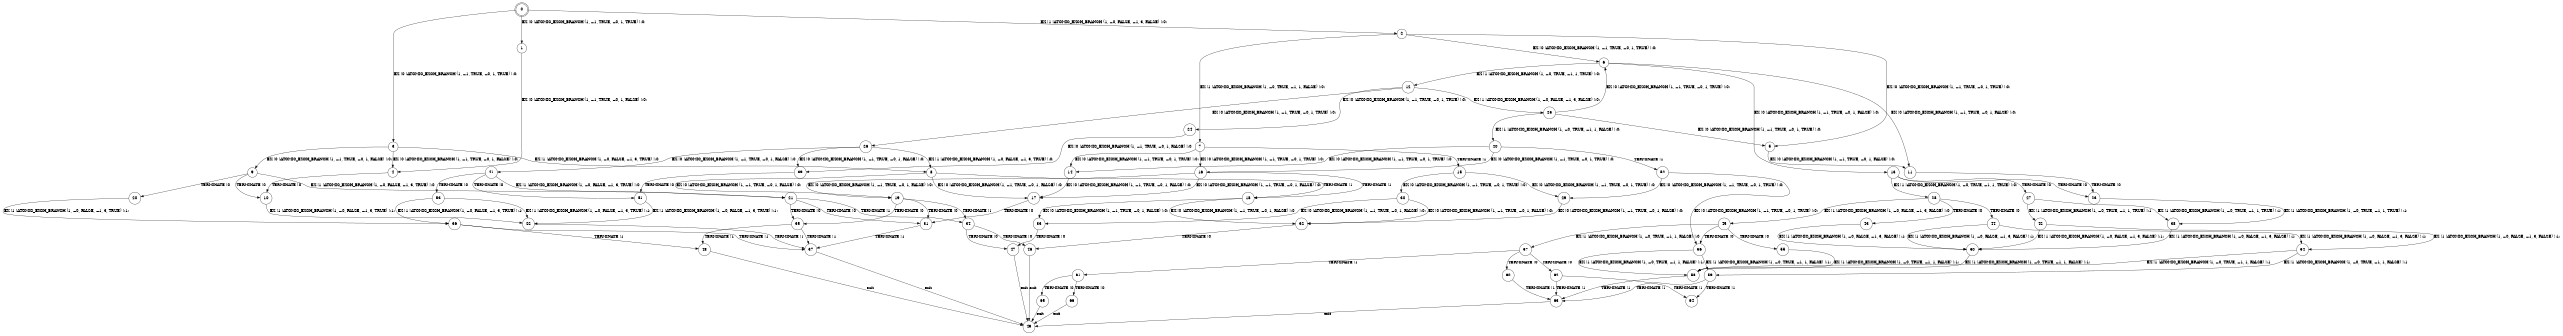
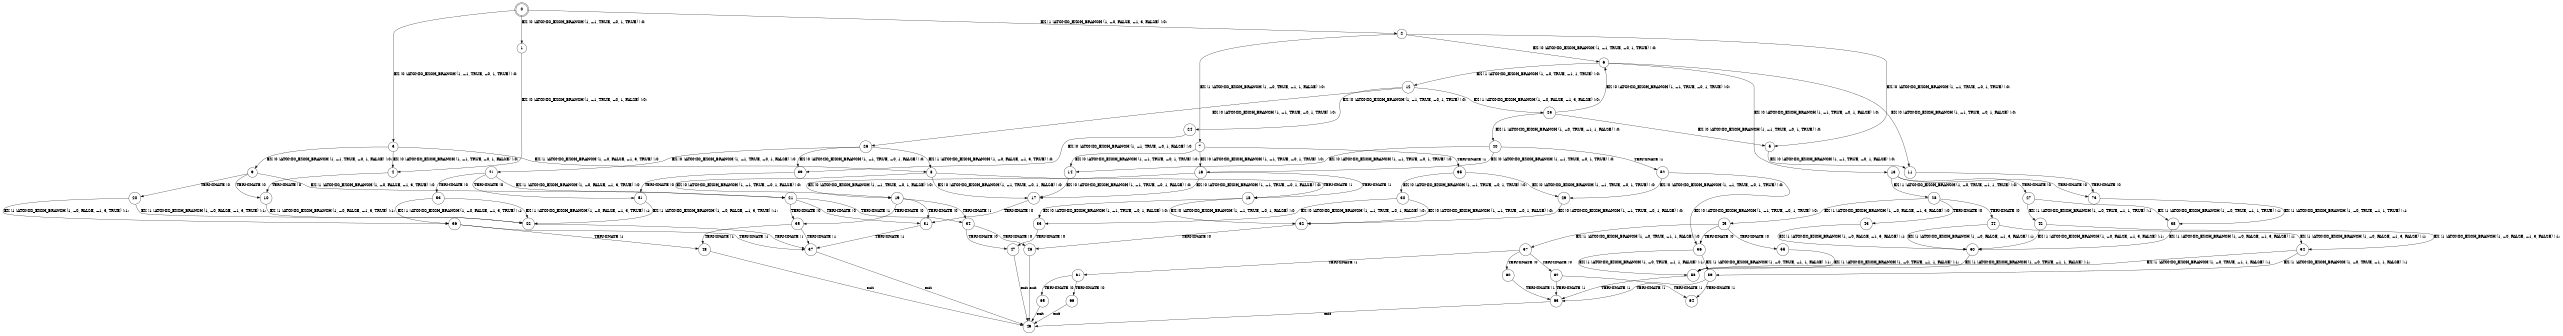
  digraph {
    node [shape=circle]
    0 [peripheries=2]
    1
    2
    3
    4
    5
    6
    7
    8
    9
    10
    11
    12
    13
    14
-   15
+   15 [label=95]
    16
    17
    18
    19
    20
    21
    22
-   23
+   23 [label=73]
    24
    25
    26
    27
    28
    29
    30
    31
    32
    33
    34
    35
    36
    37
    38
    39
    40
    41
    42
    43
    44
    45
    46
    47
    48
    49
    50
    51
    52
    53
    54
    55
    56
    57
    58
    59
    60
    61
    62
    63
    64
    65
    66
    0 -> 1 [label="EX !0 !ATOMIC_EXCH_BRANCH (1, +1, TRUE, +0, 1, TRUE) !:0:"]
    0 -> 2 [label="EX !1 !ATOMIC_EXCH_BRANCH (1, +0, FALSE, +1, 3, FALSE) !:0:"]
    0 -> 3 [label="EX !0 !ATOMIC_EXCH_BRANCH (1, +1, TRUE, +0, 1, TRUE) !:0:"]
    1 -> 4 [label="EX !0 !ATOMIC_EXCH_BRANCH (1, +1, TRUE, +0, 1, FALSE) !:0:"]
    2 -> 5 [label="EX !0 !ATOMIC_EXCH_BRANCH (1, +1, TRUE, +0, 1, TRUE) !:0:"]
    2 -> 6 [label="EX !0 !ATOMIC_EXCH_BRANCH (1, +1, TRUE, +0, 1, TRUE) !:0:"]
    2 -> 7 [label="EX !1 !ATOMIC_EXCH_BRANCH (1, +0, TRUE, +1, 1, FALSE) !:0:"]
    3 -> 4 [label="EX !0 !ATOMIC_EXCH_BRANCH (1, +1, TRUE, +0, 1, FALSE) !:0:"]
    3 -> 8 [label="EX !1 !ATOMIC_EXCH_BRANCH (1, +0, FALSE, +1, 3, TRUE) !:0:"]
    3 -> 9 [label="EX !0 !ATOMIC_EXCH_BRANCH (1, +1, TRUE, +0, 1, FALSE) !:0:"]
    4 -> 10 [label="TERMINATE !0"]
    5 -> 11 [label="EX !0 !ATOMIC_EXCH_BRANCH (1, +1, TRUE, +0, 1, FALSE) !:0:"]
    6 -> 11 [label="EX !0 !ATOMIC_EXCH_BRANCH (1, +1, TRUE, +0, 1, FALSE) !:0:"]
    6 -> 12 [label="EX !1 !ATOMIC_EXCH_BRANCH (1, +0, TRUE, +1, 1, TRUE) !:0:"]
    6 -> 13 [label="EX !0 !ATOMIC_EXCH_BRANCH (1, +1, TRUE, +0, 1, FALSE) !:0:"]
    7 -> 14 [label="EX !0 !ATOMIC_EXCH_BRANCH (1, +1, TRUE, +0, 1, TRUE) !:0:"]
    7 -> 15 [label="TERMINATE !1"]
    7 -> 16 [label="EX !0 !ATOMIC_EXCH_BRANCH (1, +1, TRUE, +0, 1, TRUE) !:0:"]
    8 -> 17 [label="EX !0 !ATOMIC_EXCH_BRANCH (1, +1, TRUE, +0, 1, FALSE) !:0:"]
    8 -> 18 [label="TERMINATE !1"]
    8 -> 19 [label="EX !0 !ATOMIC_EXCH_BRANCH (1, +1, TRUE, +0, 1, FALSE) !:0:"]
    9 -> 10 [label="TERMINATE !0"]
    9 -> 20 [label="TERMINATE !0"]
    9 -> 21 [label="EX !1 !ATOMIC_EXCH_BRANCH (1, +0, FALSE, +1, 3, TRUE) !:0:"]
    10 -> 22 [label="EX !1 !ATOMIC_EXCH_BRANCH (1, +0, FALSE, +1, 3, TRUE) !:1:"]
    11 -> 23 [label="TERMINATE !0"]
    12 -> 24 [label="EX !0 !ATOMIC_EXCH_BRANCH (1, +1, TRUE, +0, 1, TRUE) !:0:"]
    12 -> 25 [label="EX !1 !ATOMIC_EXCH_BRANCH (1, +0, FALSE, +1, 3, FALSE) !:0:"]
    12 -> 26 [label="EX !0 !ATOMIC_EXCH_BRANCH (1, +1, TRUE, +0, 1, TRUE) !:0:"]
    13 -> 23 [label="TERMINATE !0"]
    13 -> 27 [label="TERMINATE !0"]
    13 -> 28 [label="EX !1 !ATOMIC_EXCH_BRANCH (1, +0, TRUE, +1, 1, TRUE) !:0:"]
    14 -> 17 [label="EX !0 !ATOMIC_EXCH_BRANCH (1, +1, TRUE, +0, 1, FALSE) !:0:"]
    15 -> 29 [label="EX !0 !ATOMIC_EXCH_BRANCH (1, +1, TRUE, +0, 1, TRUE) !:0:"]
    15 -> 30 [label="EX !0 !ATOMIC_EXCH_BRANCH (1, +1, TRUE, +0, 1, TRUE) !:0:"]
    16 -> 17 [label="EX !0 !ATOMIC_EXCH_BRANCH (1, +1, TRUE, +0, 1, FALSE) !:0:"]
    16 -> 18 [label="TERMINATE !1"]
    16 -> 19 [label="EX !0 !ATOMIC_EXCH_BRANCH (1, +1, TRUE, +0, 1, FALSE) !:0:"]
    17 -> 31 [label="TERMINATE !0"]
    18 -> 32 [label="EX !0 !ATOMIC_EXCH_BRANCH (1, +1, TRUE, +0, 1, FALSE) !:0:"]
    18 -> 33 [label="EX !0 !ATOMIC_EXCH_BRANCH (1, +1, TRUE, +0, 1, FALSE) !:0:"]
    19 -> 31 [label="TERMINATE !0"]
    19 -> 34 [label="TERMINATE !1"]
    19 -> 35 [label="TERMINATE !0"]
+   20 -> 22 [label="EX !1 !ATOMIC_EXCH_BRANCH (1, +0, FALSE, +1, 3, TRUE) !:1:"]
    20 -> 36 [label="EX !1 !ATOMIC_EXCH_BRANCH (1, +0, FALSE, +1, 3, TRUE) !:1:"]
    21 -> 31 [label="TERMINATE !0"]
    21 -> 34 [label="TERMINATE !1"]
    21 -> 35 [label="TERMINATE !0"]
    22 -> 37 [label="TERMINATE !1"]
    23 -> 38 [label="EX !1 !ATOMIC_EXCH_BRANCH (1, +0, TRUE, +1, 1, TRUE) !:1:"]
    24 -> 39 [label="EX !0 !ATOMIC_EXCH_BRANCH (1, +1, TRUE, +0, 1, FALSE) !:0:"]
    25 -> 5 [label="EX !0 !ATOMIC_EXCH_BRANCH (1, +1, TRUE, +0, 1, TRUE) !:0:"]
    25 -> 6 [label="EX !0 !ATOMIC_EXCH_BRANCH (1, +1, TRUE, +0, 1, TRUE) !:0:"]
    25 -> 40 [label="EX !1 !ATOMIC_EXCH_BRANCH (1, +0, TRUE, +1, 1, FALSE) !:0:"]
    26 -> 8 [label="EX !1 !ATOMIC_EXCH_BRANCH (1, +0, FALSE, +1, 3, TRUE) !:0:"]
    26 -> 39 [label="EX !0 !ATOMIC_EXCH_BRANCH (1, +1, TRUE, +0, 1, FALSE) !:0:"]
    26 -> 41 [label="EX !0 !ATOMIC_EXCH_BRANCH (1, +1, TRUE, +0, 1, FALSE) !:0:"]
    27 -> 38 [label="EX !1 !ATOMIC_EXCH_BRANCH (1, +0, TRUE, +1, 1, TRUE) !:1:"]
    27 -> 42 [label="EX !1 !ATOMIC_EXCH_BRANCH (1, +0, TRUE, +1, 1, TRUE) !:1:"]
    28 -> 43 [label="TERMINATE !0"]
    28 -> 44 [label="TERMINATE !0"]
    28 -> 45 [label="EX !1 !ATOMIC_EXCH_BRANCH (1, +0, FALSE, +1, 3, FALSE) !:0:"]
    29 -> 32 [label="EX !0 !ATOMIC_EXCH_BRANCH (1, +1, TRUE, +0, 1, FALSE) !:0:"]
    30 -> 32 [label="EX !0 !ATOMIC_EXCH_BRANCH (1, +1, TRUE, +0, 1, FALSE) !:0:"]
    30 -> 33 [label="EX !0 !ATOMIC_EXCH_BRANCH (1, +1, TRUE, +0, 1, FALSE) !:0:"]
    31 -> 37 [label="TERMINATE !1"]
    32 -> 46 [label="TERMINATE !0"]
    33 -> 47 [label="TERMINATE !0"]
    34 -> 46 [label="TERMINATE !0"]
    34 -> 47 [label="TERMINATE !0"]
    35 -> 37 [label="TERMINATE !1"]
    35 -> 48 [label="TERMINATE !1"]
    36 -> 37 [label="TERMINATE !1"]
    36 -> 48 [label="TERMINATE !1"]
    37 -> 49 [label=exit]
    38 -> 50 [label="EX !1 !ATOMIC_EXCH_BRANCH (1, +0, FALSE, +1, 3, FALSE) !:1:"]
    39 -> 51 [label="TERMINATE !0"]
    40 -> 14 [label="EX !0 !ATOMIC_EXCH_BRANCH (1, +1, TRUE, +0, 1, TRUE) !:0:"]
    40 -> 16 [label="EX !0 !ATOMIC_EXCH_BRANCH (1, +1, TRUE, +0, 1, TRUE) !:0:"]
    40 -> 52 [label="TERMINATE !1"]
    41 -> 21 [label="EX !1 !ATOMIC_EXCH_BRANCH (1, +0, FALSE, +1, 3, TRUE) !:0:"]
    41 -> 51 [label="TERMINATE !0"]
    41 -> 53 [label="TERMINATE !0"]
    42 -> 50 [label="EX !1 !ATOMIC_EXCH_BRANCH (1, +0, FALSE, +1, 3, FALSE) !:1:"]
    42 -> 54 [label="EX !1 !ATOMIC_EXCH_BRANCH (1, +0, FALSE, +1, 3, FALSE) !:1:"]
    43 -> 50 [label="EX !1 !ATOMIC_EXCH_BRANCH (1, +0, FALSE, +1, 3, FALSE) !:1:"]
    44 -> 50 [label="EX !1 !ATOMIC_EXCH_BRANCH (1, +0, FALSE, +1, 3, FALSE) !:1:"]
    44 -> 54 [label="EX !1 !ATOMIC_EXCH_BRANCH (1, +0, FALSE, +1, 3, FALSE) !:1:"]
    45 -> 55 [label="TERMINATE !0"]
    45 -> 56 [label="TERMINATE !0"]
    45 -> 57 [label="EX !1 !ATOMIC_EXCH_BRANCH (1, +0, TRUE, +1, 1, FALSE) !:0:"]
    46 -> 49 [label=exit]
    47 -> 49 [label=exit]
    48 -> 49 [label=exit]
    50 -> 58 [label="EX !1 !ATOMIC_EXCH_BRANCH (1, +0, TRUE, +1, 1, FALSE) !:1:"]
    51 -> 22 [label="EX !1 !ATOMIC_EXCH_BRANCH (1, +0, FALSE, +1, 3, TRUE) !:1:"]
    52 -> 29 [label="EX !0 !ATOMIC_EXCH_BRANCH (1, +1, TRUE, +0, 1, TRUE) !:0:"]
    52 -> 56 [label="EX !0 !ATOMIC_EXCH_BRANCH (1, +1, TRUE, +0, 1, TRUE) !:0:"]
    53 -> 22 [label="EX !1 !ATOMIC_EXCH_BRANCH (1, +0, FALSE, +1, 3, TRUE) !:1:"]
    53 -> 36 [label="EX !1 !ATOMIC_EXCH_BRANCH (1, +0, FALSE, +1, 3, TRUE) !:1:"]
    54 -> 58 [label="EX !1 !ATOMIC_EXCH_BRANCH (1, +0, TRUE, +1, 1, FALSE) !:1:"]
    54 -> 59 [label="EX !1 !ATOMIC_EXCH_BRANCH (1, +0, TRUE, +1, 1, FALSE) !:1:"]
    55 -> 58 [label="EX !1 !ATOMIC_EXCH_BRANCH (1, +0, TRUE, +1, 1, FALSE) !:1:"]
    56 -> 58 [label="EX !1 !ATOMIC_EXCH_BRANCH (1, +0, TRUE, +1, 1, FALSE) !:1:"]
    56 -> 59 [label="EX !1 !ATOMIC_EXCH_BRANCH (1, +0, TRUE, +1, 1, FALSE) !:1:"]
    57 -> 60 [label="TERMINATE !0"]
    57 -> 61 [label="TERMINATE !1"]
    57 -> 62 [label="TERMINATE !0"]
    58 -> 63 [label="TERMINATE !1"]
    59 -> 63 [label="TERMINATE !1"]
    59 -> 64 [label="TERMINATE !1"]
    60 -> 63 [label="TERMINATE !1"]
    61 -> 65 [label="TERMINATE !0"]
    61 -> 66 [label="TERMINATE !0"]
    62 -> 63 [label="TERMINATE !1"]
    62 -> 64 [label="TERMINATE !1"]
    63 -> 49 [label=exit]
    65 -> 49 [label=exit]
    66 -> 49 [label=exit]
  }
